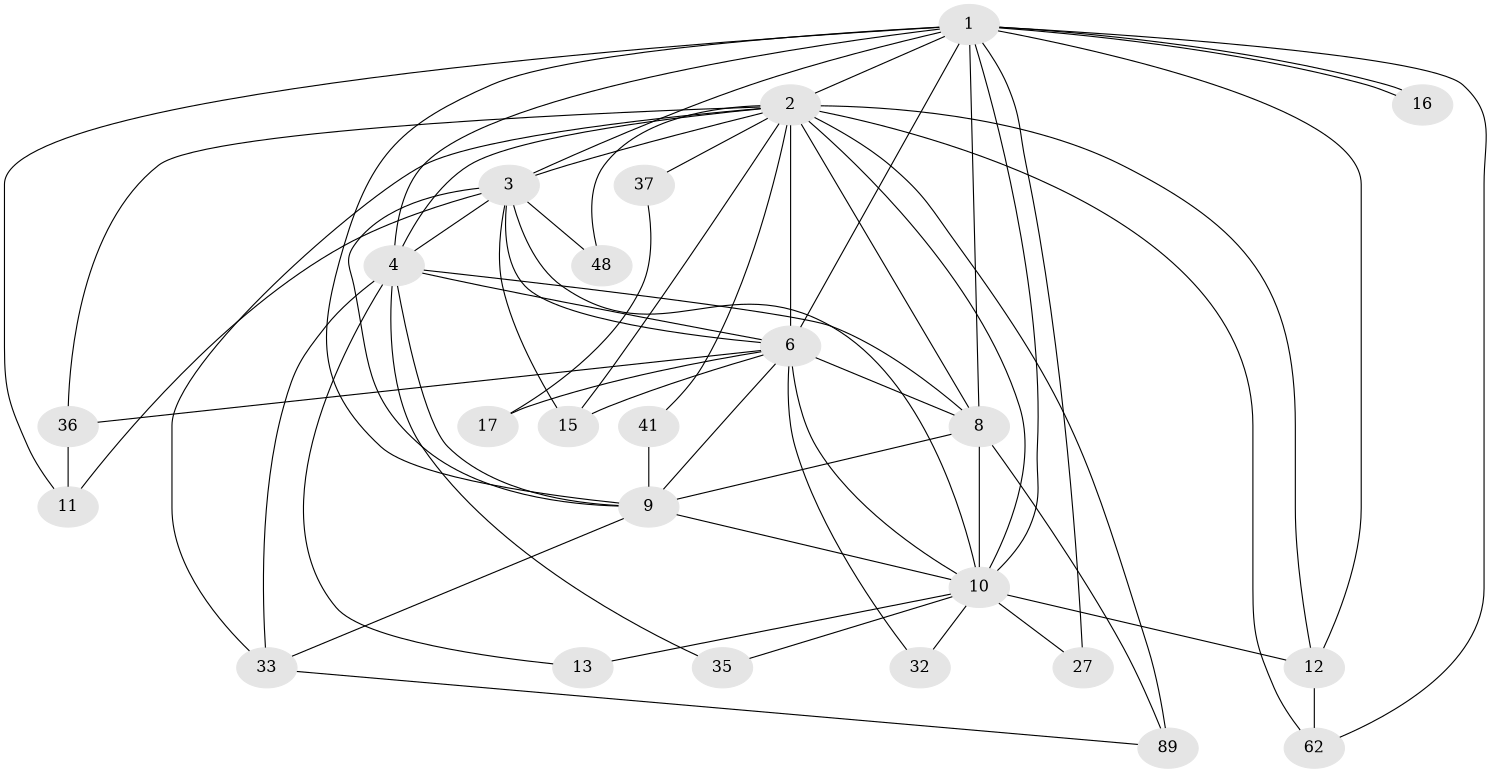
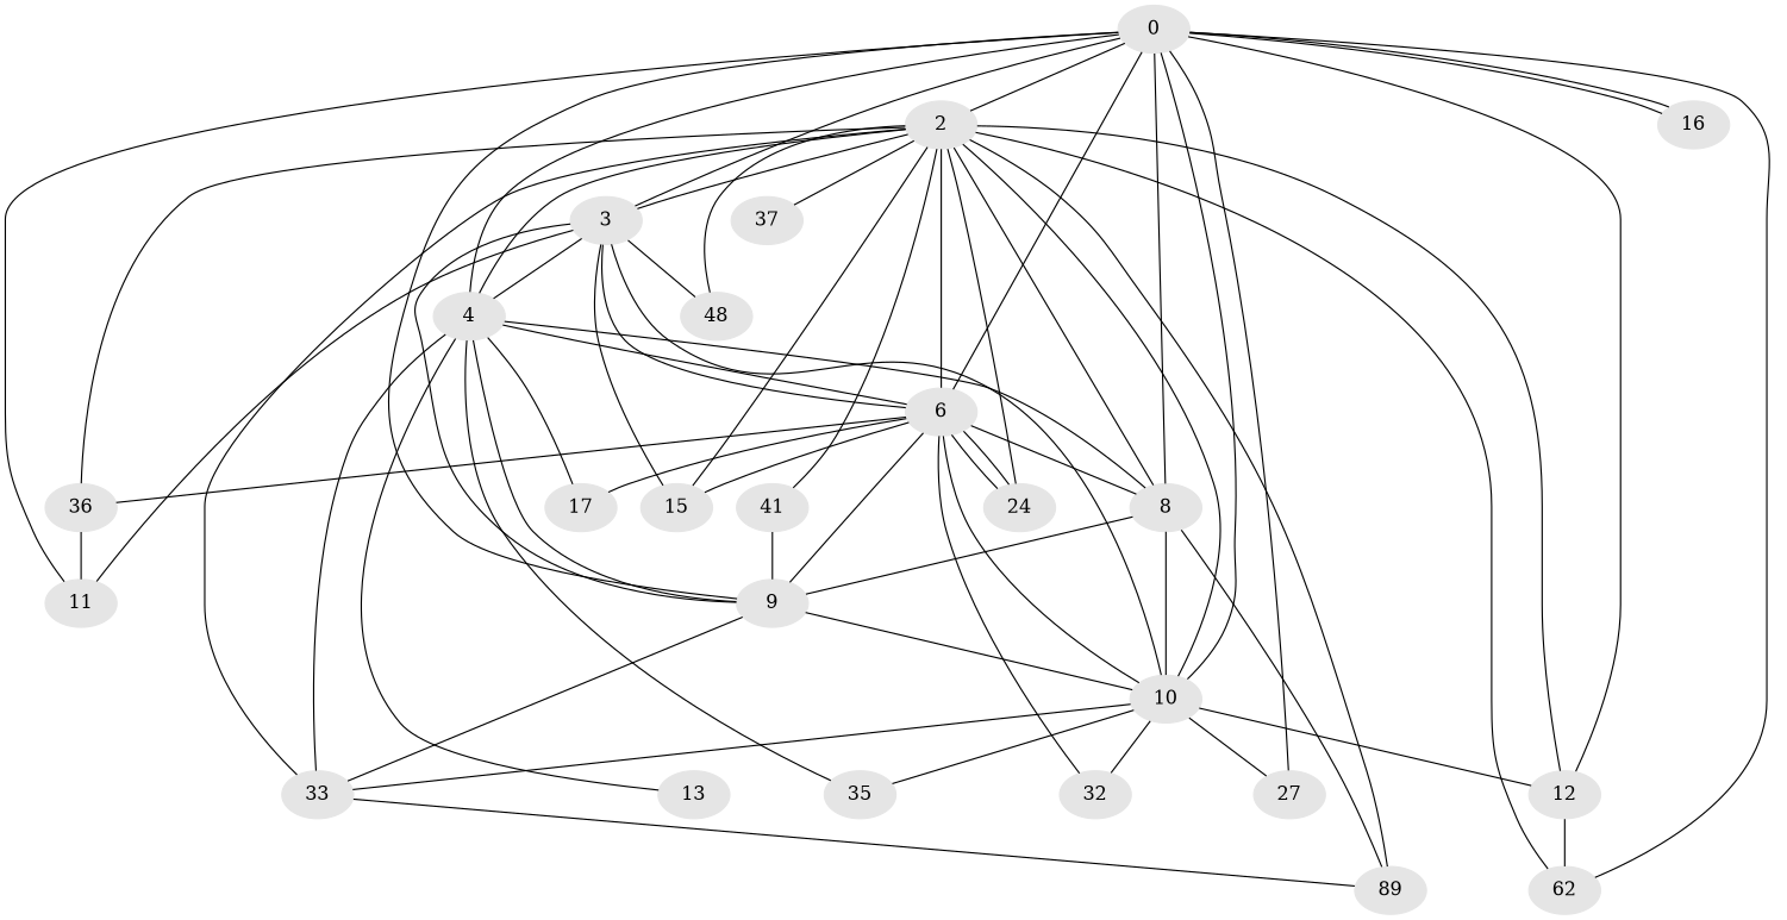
  graph {
    node [color=gray90 style=filled]
    2 [super="+5+29+23+19+43"]
    3
    4
    6 [super="+14"]
    8 [super="+49+31"]
    10 [super="+15+34"]
    12
    n8 [label=62 super="+46"]
    n9 [label=15 super="+21"]
+   24
    33 [super="+50"]
    36
    37
    n14 [label=89]
    41
    48
-   1
+   1 [label=0]
    9
    11 [super="+38"]
    16
    27
    13
    17
    35
    n25 [label=32]
    2 -- 3 [weight=3]
    2 -- 4 [weight=4]
    2 -- 6 [weight=6]
    2 -- 8 [weight=6]
    2 -- 10 [weight=3]
    2 -- 12
    2 -- n8
    2 -- n9 [weight=2]
+   2 -- 24
    2 -- 33
    2 -- 36
    2 -- 37 [weight=2]
    2 -- n14
    2 -- 41 [weight=2]
    2 -- 48
    3 -- 4
    3 -- 6 [weight=2]
    3 -- 10
    3 -- n9
    3 -- 48
    3 -- 9
    3 -- 11
    4 -- 6
    4 -- 8
    4 -- 33
    4 -- 9
    4 -- 13
-   37 -- 17
+   4 -- 17
    4 -- 35
    6 -- 8 [weight=2]
    6 -- 10
    6 -- n9
+   6 -- 24
+   6 -- 24
    6 -- 36
    6 -- 9
    6 -- 17
    6 -- n25
    8 -- 10 [weight=2]
    8 -- n14
    8 -- 9
    10 -- 12
    10 -- 27
-   10 -- 13
+   10 -- 33
    10 -- 35
    10 -- n25
    12 -- n8
    33 -- n14
    36 -- 11
    41 -- 9 [weight=4]
    1 -- 2 [weight=4]
    1 -- 3
    1 -- 4
    1 -- 6
    1 -- 8
    1 -- 10
    1 -- 12
    1 -- n8
    1 -- 9
    1 -- 11
    1 -- 16
    1 -- 16
    1 -- 27
    9 -- 10
    9 -- 33
  }
